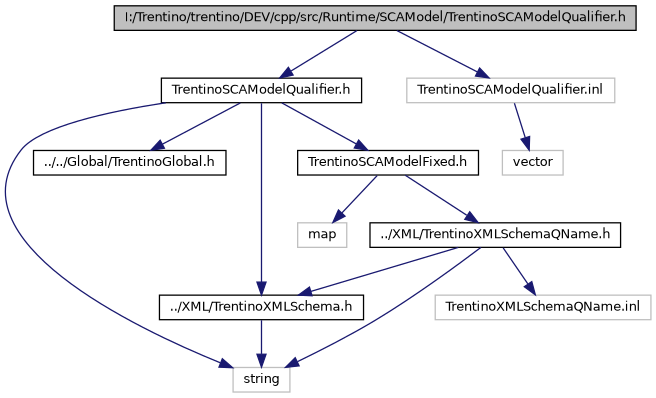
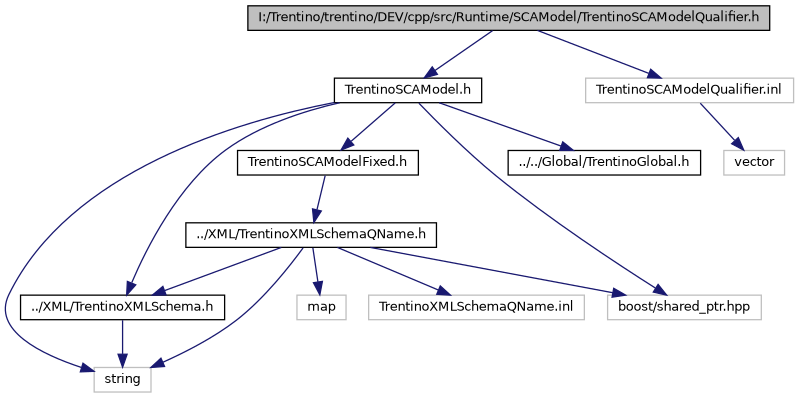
  digraph {
    node [color=black fillcolor=white fontname=Helvetica fontsize=10 shape=record style=filled]
    edge [color=midnightblue fontname=Helvetica fontsize=10 labelfontname=Helvetica labelfontsize=10 style=solid]
    n1 [fillcolor=grey75 fontcolor=black height=0.2 label="I:/Trentino/trentino/DEV/cpp/src/Runtime/SCAModel/TrentinoSCAModelQualifier.h" width=0.4]
-   n2 [height=0.2 label="TrentinoSCAModelQualifier.h" width=0.4]
+   n2 [height=0.2 label="TrentinoSCAModel.h" width=0.4]
    n3 [color=grey75 height=0.2 label="TrentinoSCAModelQualifier.inl" width=0.4]
    n4 [color=grey75 height=0.2 label=string width=0.4]
+   n5 [color=grey75 height=0.2 label="boost/shared_ptr.hpp" width=0.4]
    n6 [height=0.2 label="../../Global/TrentinoGlobal.h" width=0.4]
    n7 [height=0.2 label="../XML/TrentinoXMLSchema.h" width=0.4]
    n8 [height=0.2 label="TrentinoSCAModelFixed.h" width=0.4]
    n9 [color=grey75 height=0.2 label=vector width=0.4]
    n10 [color=grey75 height=0.2 label=map width=0.4]
    n11 [height=0.2 label="../XML/TrentinoXMLSchemaQName.h" width=0.4]
    n12 [color=grey75 height=0.2 label="TrentinoXMLSchemaQName.inl" width=0.4]
    n1 -> n2
    n1 -> n3
    n2 -> n4
+   n2 -> n5
    n2 -> n6
    n2 -> n7
    n2 -> n8
    n3 -> n9
    n7 -> n4
-   n8 -> n10
+   n11 -> n10
    n8 -> n11
    n11 -> n4
+   n11 -> n5
    n11 -> n7
    n11 -> n12
  }
